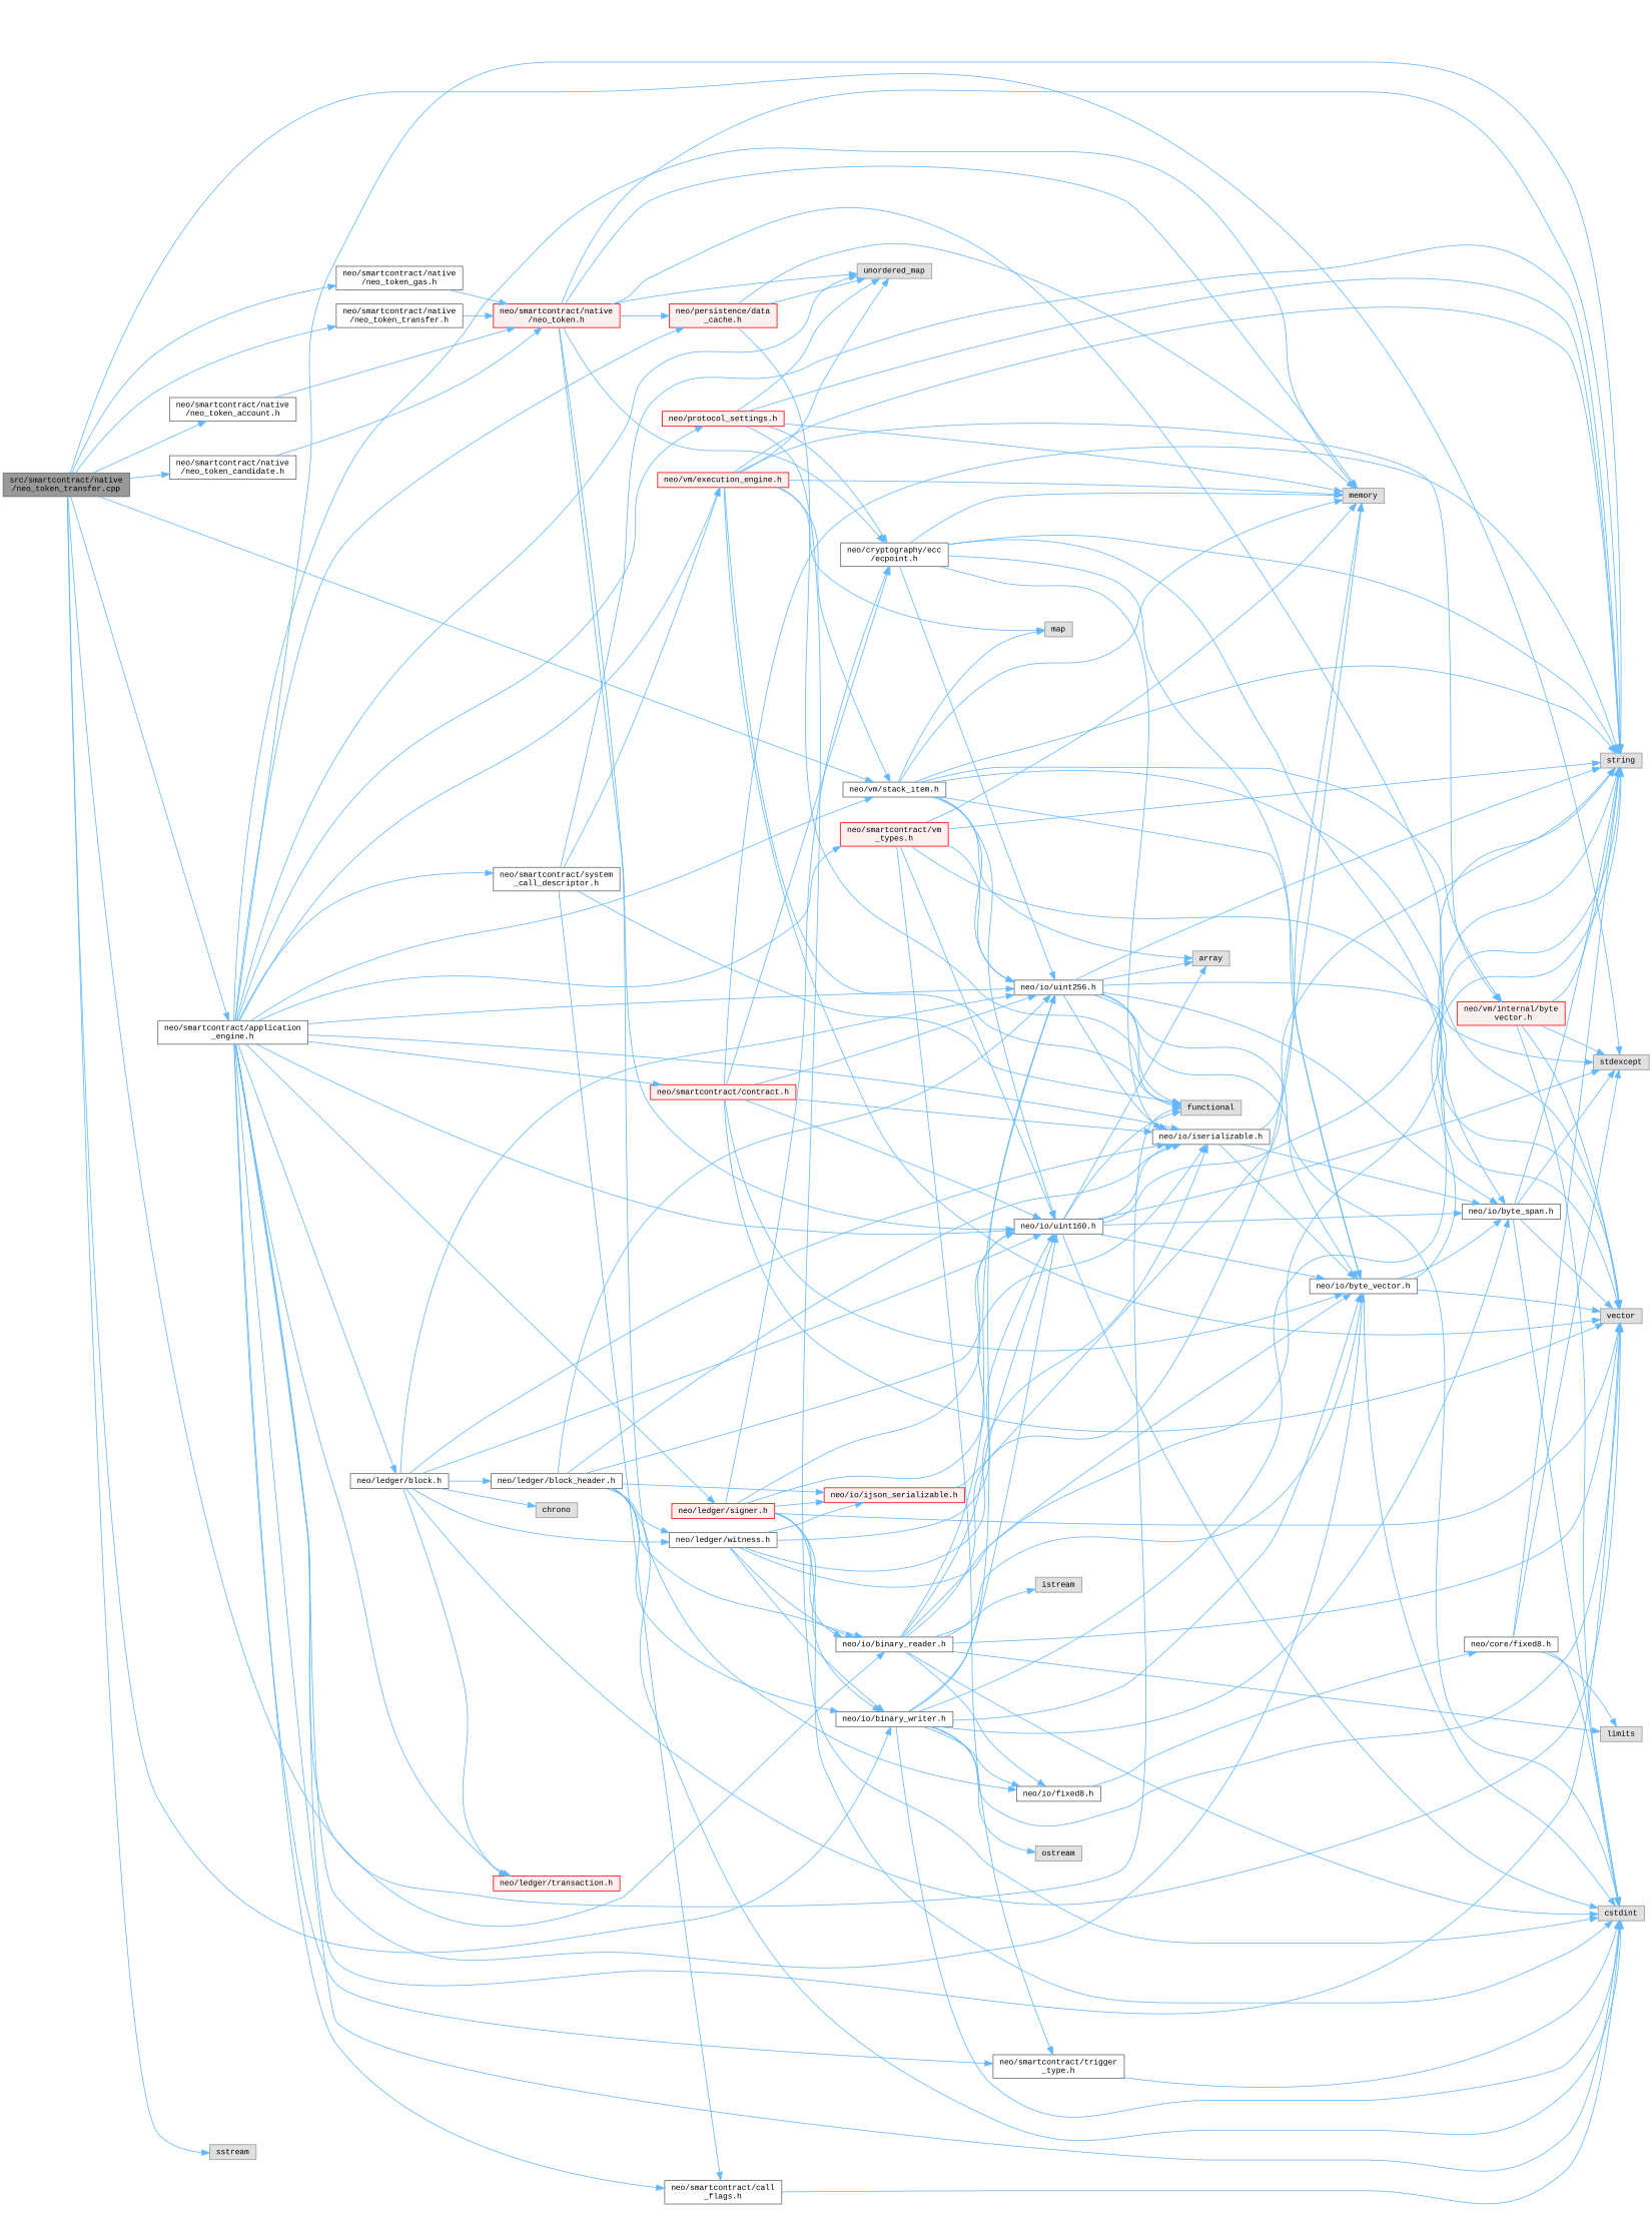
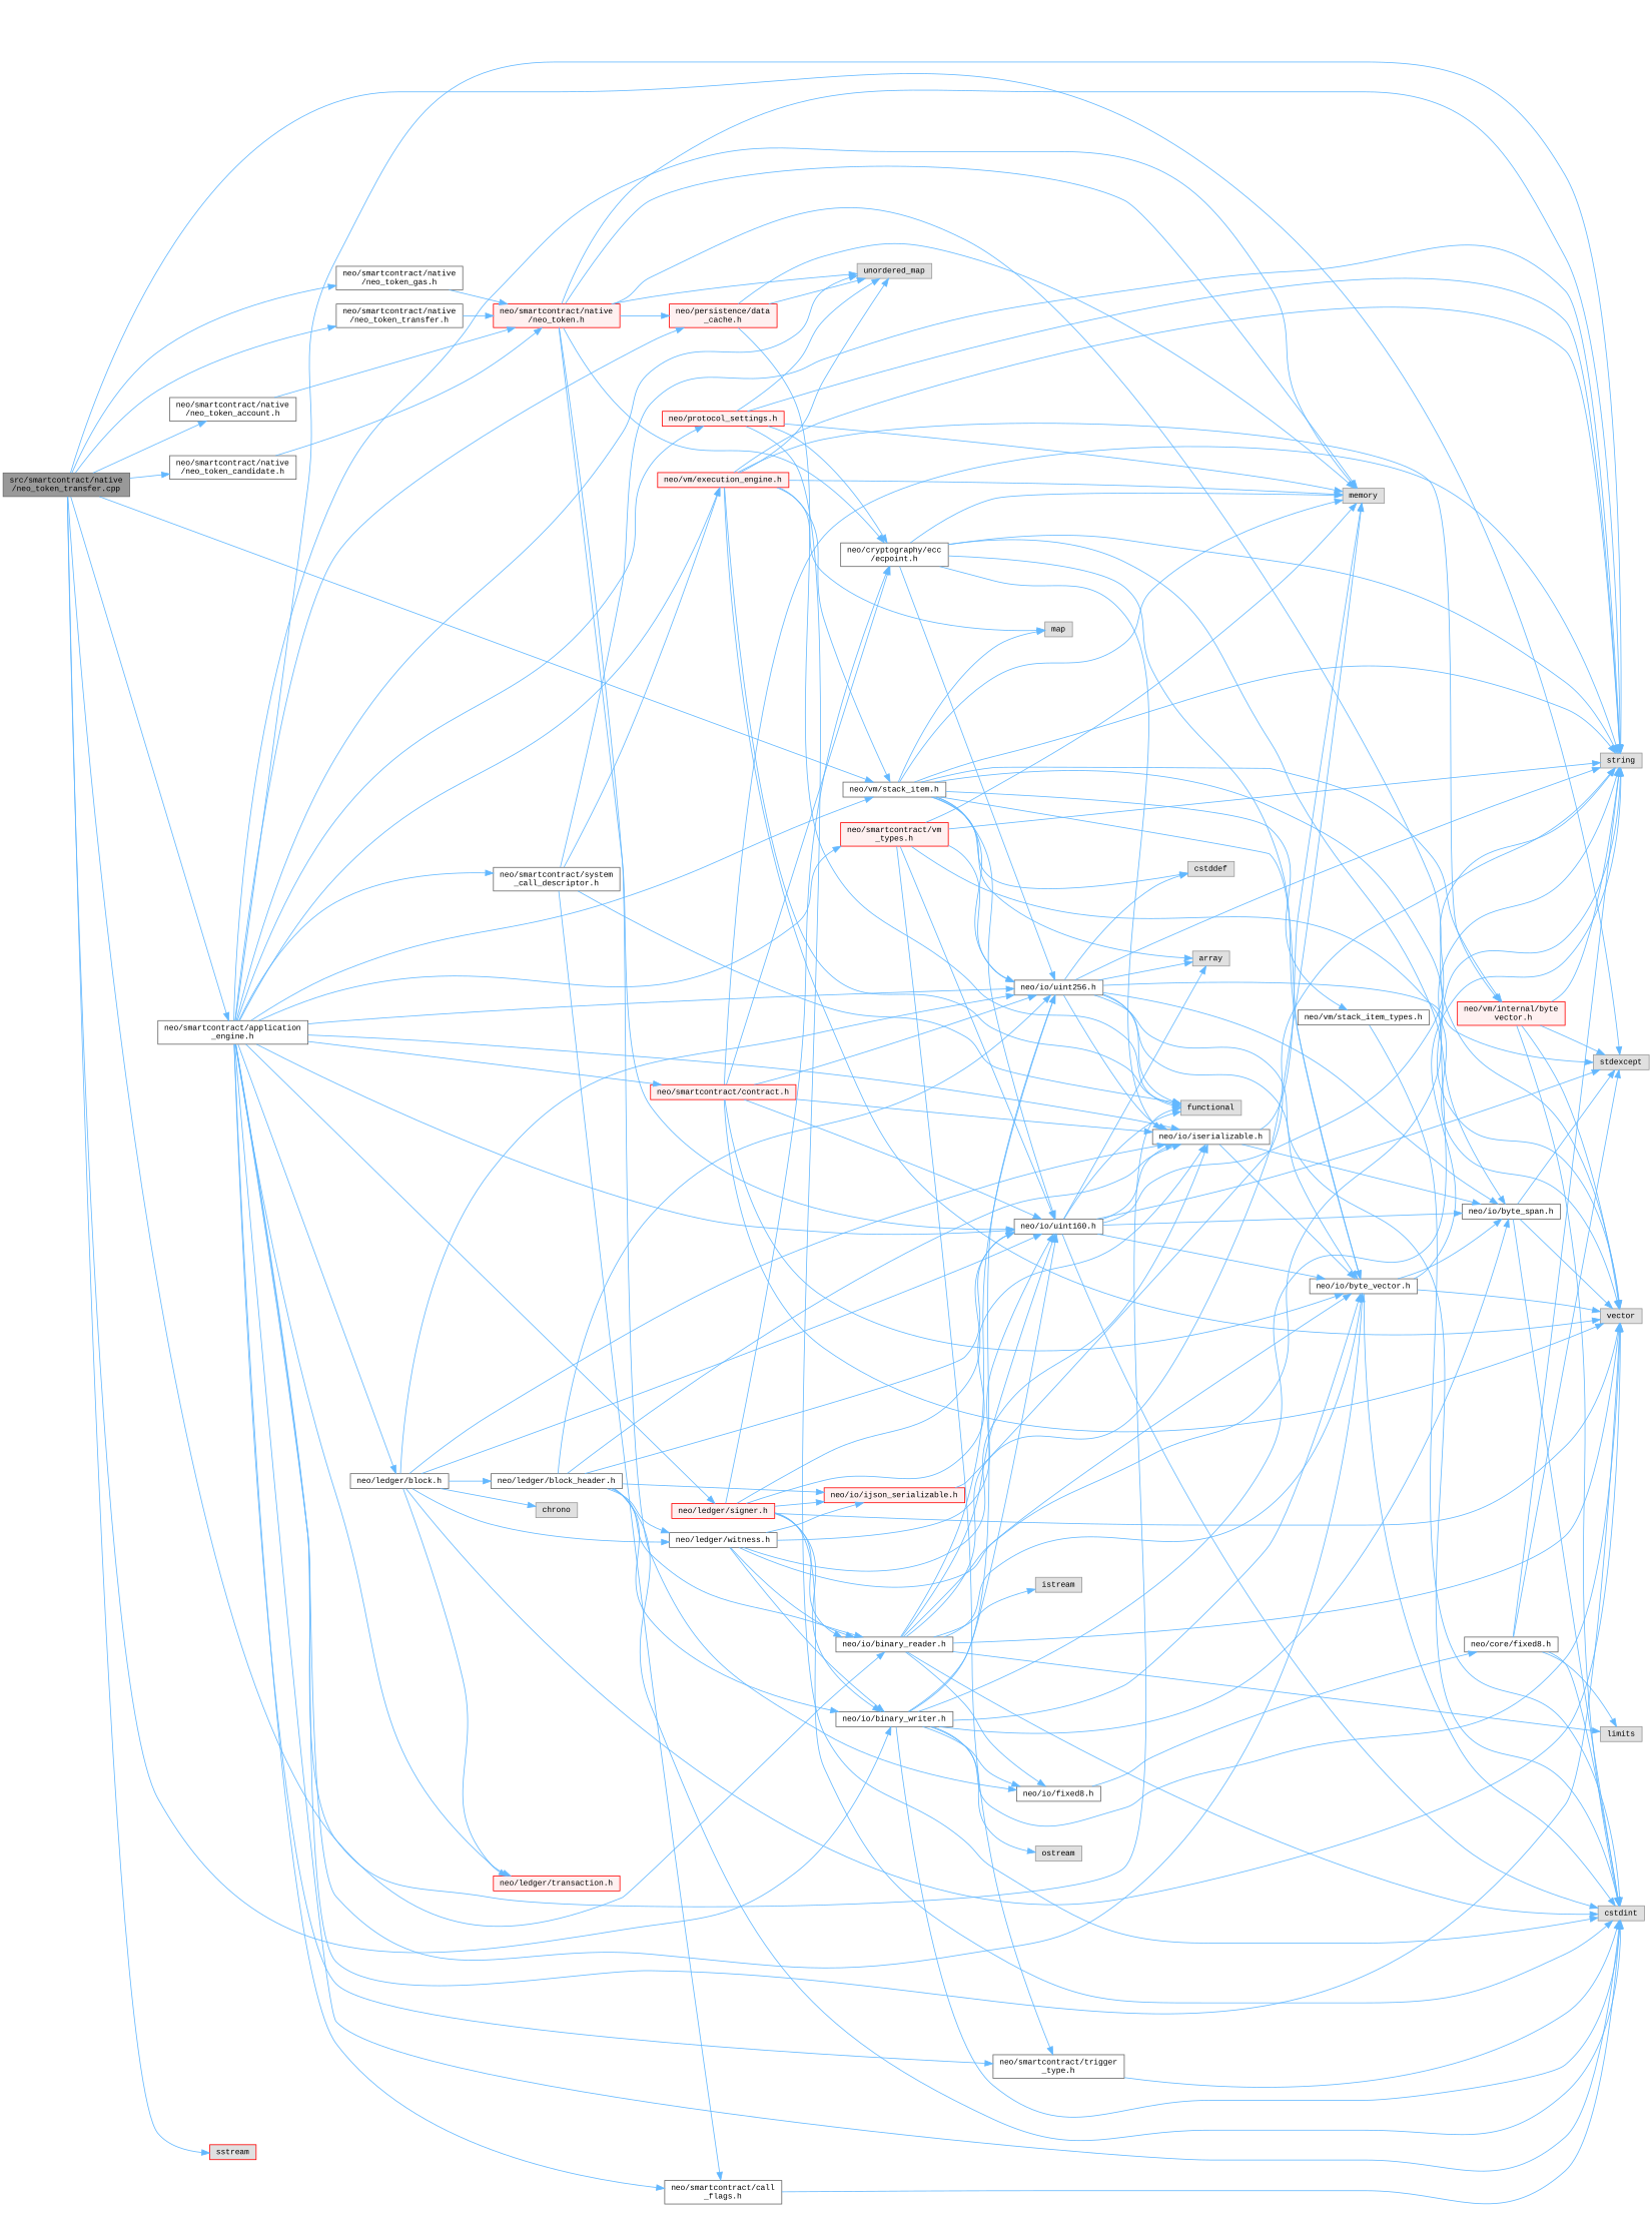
  digraph {
    fontname="Liberation Mono"
    rankdir=LR
    node [color=grey40 fillcolor=white fontname="Liberation Mono" fontsize=10 shape=box style=filled]
    edge [color=steelblue1 fontname="Liberation Mono" fontsize=10 labelfontname=Helvetica labelfontsize=10 style=solid]
    n1 [color=gray40 fillcolor=grey60 fontcolor=black height=0.2 label="src/smartcontract/native\l/neo_token_transfer.cpp" width=0.4]
    n2 [height=0.2 label="neo/io/binary_reader.h" width=0.4]
    n3 [color=grey60 fillcolor="#E0E0E0" height=0.2 label=stdexcept width=0.4]
    n4 [height=0.2 label="neo/io/binary_writer.h" width=0.4]
    n5 [height=0.2 label="neo/smartcontract/application\l_engine.h" width=0.4]
    n6 [height=0.2 label="neo/vm/stack_item.h" width=0.4]
    n7 [height=0.2 label="neo/smartcontract/native\l/neo_token_account.h" width=0.4]
    n8 [height=0.2 label="neo/smartcontract/native\l/neo_token_candidate.h" width=0.4]
    n9 [height=0.2 label="neo/smartcontract/native\l/neo_token_gas.h" width=0.4]
    n10 [height=0.2 label="neo/smartcontract/native\l/neo_token_transfer.h" width=0.4]
-   n11 [color=grey60 fillcolor="#E0E0E0" height=0.2 label=sstream width=0.4]
+   n11 [color=red fillcolor="#E0E0E0" height=0.2 label=sstream width=0.4]
    n12 [height=0.2 label="neo/io/byte_vector.h" width=0.4]
    n13 [color=grey60 fillcolor="#E0E0E0" height=0.2 label=cstdint width=0.4]
    n14 [color=grey60 fillcolor="#E0E0E0" height=0.2 label=string width=0.4]
    n15 [color=grey60 fillcolor="#E0E0E0" height=0.2 label=vector width=0.4]
    n16 [height=0.2 label="neo/io/fixed8.h" width=0.4]
    n17 [color=grey60 fillcolor="#E0E0E0" height=0.2 label=limits width=0.4]
    n18 [height=0.2 label="neo/io/uint160.h" width=0.4]
    n19 [color=grey60 fillcolor="#E0E0E0" height=0.2 label=memory width=0.4]
    n20 [height=0.2 label="neo/io/uint256.h" width=0.4]
    n21 [color=grey60 fillcolor="#E0E0E0" height=0.2 label=istream width=0.4]
    n22 [height=0.2 label="neo/io/byte_span.h" width=0.4]
    n23 [color=grey60 fillcolor="#E0E0E0" height=0.2 label=ostream width=0.4]
    n24 [height=0.2 label="neo/io/iserializable.h" width=0.4]
    n25 [color=grey60 fillcolor="#E0E0E0" height=0.2 label=functional width=0.4]
    n26 [height=0.2 label="neo/ledger/block.h" width=0.4]
    n27 [color=red fillcolor="#FFF0F0" height=0.2 label="neo/ledger/transaction.h" width=0.4]
    n28 [color=red fillcolor="#FFF0F0" height=0.2 label="neo/ledger/signer.h" width=0.4]
    n29 [color=red fillcolor="#FFF0F0" height=0.2 label="neo/persistence/data\l_cache.h" width=0.4]
    n30 [color=grey60 fillcolor="#E0E0E0" height=0.2 label=unordered_map width=0.4]
    n31 [color=red fillcolor="#FFF0F0" height=0.2 label="neo/protocol_settings.h" width=0.4]
    n32 [height=0.2 label="neo/smartcontract/call\l_flags.h" width=0.4]
    n33 [color=red fillcolor="#FFF0F0" height=0.2 label="neo/smartcontract/contract.h" width=0.4]
    n34 [height=0.2 label="neo/smartcontract/system\l_call_descriptor.h" width=0.4]
    n35 [color=red fillcolor="#FFF0F0" height=0.2 label="neo/vm/execution_engine.h" width=0.4]
    n36 [height=0.2 label="neo/smartcontract/trigger\l_type.h" width=0.4]
    n37 [color=red fillcolor="#FFF0F0" height=0.2 label="neo/smartcontract/vm\l_types.h" width=0.4]
    n38 [color=grey60 fillcolor="#E0E0E0" height=0.2 label=array width=0.4]
+   n39 [color=grey60 fillcolor="#E0E0E0" height=0.2 label=cstddef width=0.4]
    n40 [color=red fillcolor="#FFF0F0" height=0.2 label="neo/vm/internal/byte\l_vector.h" width=0.4]
    n41 [color=grey60 fillcolor="#E0E0E0" height=0.2 label=map width=0.4]
+   n42 [height=0.2 label="neo/vm/stack_item_types.h" width=0.4]
    n43 [color=red fillcolor="#FFF0F0" height=0.2 label="neo/smartcontract/native\l/neo_token.h" width=0.4]
    n44 [height=0.2 label="neo/core/fixed8.h" width=0.4]
    n45 [height=0.2 label="neo/ledger/block_header.h" width=0.4]
    n46 [height=0.2 label="neo/ledger/witness.h" width=0.4]
    n47 [color=grey60 fillcolor="#E0E0E0" height=0.2 label=chrono width=0.4]
    n48 [color=red fillcolor="#FFF0F0" height=0.2 label="neo/io/ijson_serializable.h" width=0.4]
    n49 [height=0.2 label="neo/cryptography/ecc\l/ecpoint.h" width=0.4]
    n1 -> n2
    n1 -> n3
    n1 -> n4
    n1 -> n5
    n1 -> n6
    n1 -> n7
    n1 -> n8
    n1 -> n9
    n1 -> n10
    n1 -> n11
    n2 -> n12
    n2 -> n13
    n2 -> n14
    n2 -> n15
    n2 -> n16
    n2 -> n17
    n2 -> n18
    n2 -> n19
    n2 -> n20
    n2 -> n21
    n4 -> n12
    n4 -> n13
    n4 -> n14
    n4 -> n15
    n4 -> n16
    n4 -> n18
    n4 -> n20
    n4 -> n22
    n4 -> n23
    n5 -> n6
    n5 -> n12
    n5 -> n13
    n5 -> n14
    n5 -> n15
    n5 -> n18
    n5 -> n19
    n5 -> n20
    n5 -> n24
    n5 -> n25
    n5 -> n26
    n5 -> n27
    n5 -> n28
    n5 -> n29
    n5 -> n30
    n5 -> n31
    n5 -> n32
    n5 -> n33
    n5 -> n34
    n5 -> n35
    n5 -> n36
    n5 -> n37
    n6 -> n12
    n6 -> n14
    n6 -> n15
    n6 -> n18
    n6 -> n19
    n6 -> n20
    n6 -> n38
+   n6 -> n39
    n6 -> n40
    n6 -> n41
+   n6 -> n42
    n7 -> n43
    n8 -> n43
    n9 -> n43
    n10 -> n43
    n12 -> n13
    n12 -> n14
    n12 -> n15
    n12 -> n22
    n16 -> n44
    n18 -> n3
    n18 -> n12
    n18 -> n13
    n18 -> n14
    n18 -> n22
    n18 -> n24
    n18 -> n25
    n18 -> n38
    n20 -> n3
    n20 -> n12
    n20 -> n13
    n20 -> n14
    n20 -> n22
    n20 -> n24
    n20 -> n25
    n20 -> n38
+   n20 -> n39
    n22 -> n3
    n22 -> n13
-   n22 -> n14
    n22 -> n15
    n24 -> n12
    n24 -> n19
    n24 -> n22
    n26 -> n15
    n26 -> n18
    n26 -> n20
    n26 -> n24
    n26 -> n27
    n26 -> n45
    n26 -> n46
    n26 -> n47
    n28 -> n2
    n28 -> n4
    n28 -> n13
    n28 -> n15
    n28 -> n18
    n28 -> n24
    n28 -> n48
    n28 -> n49
    n29 -> n19
    n29 -> n25
    n29 -> n30
    n31 -> n13
    n31 -> n14
    n31 -> n19
    n31 -> n30
    n31 -> n49
    n32 -> n13
    n33 -> n12
    n33 -> n14
    n33 -> n15
    n33 -> n18
    n33 -> n20
    n33 -> n24
    n33 -> n49
    n34 -> n14
    n34 -> n25
    n34 -> n32
    n34 -> n35
    n35 -> n6
    n35 -> n14
    n35 -> n15
    n35 -> n19
    n35 -> n25
    n35 -> n30
    n35 -> n40
    n35 -> n41
    n36 -> n13
    n37 -> n14
    n37 -> n15
    n37 -> n18
    n37 -> n19
    n37 -> n20
    n37 -> n36
    n40 -> n3
    n40 -> n13
    n40 -> n14
    n40 -> n15
+   n42 -> n13
    n43 -> n14
    n43 -> n15
    n43 -> n16
    n43 -> n18
    n43 -> n19
    n43 -> n29
    n43 -> n30
    n43 -> n49
    n44 -> n3
    n44 -> n13
    n44 -> n14
    n44 -> n17
    n45 -> n2
    n45 -> n4
    n45 -> n13
    n45 -> n18
    n45 -> n20
    n45 -> n24
    n45 -> n46
    n45 -> n48
    n46 -> n2
    n46 -> n4
    n46 -> n12
    n46 -> n18
    n46 -> n24
    n46 -> n48
    n48 -> n14
    n49 -> n12
    n49 -> n14
    n49 -> n19
    n49 -> n20
    n49 -> n22
    n49 -> n24
  }
